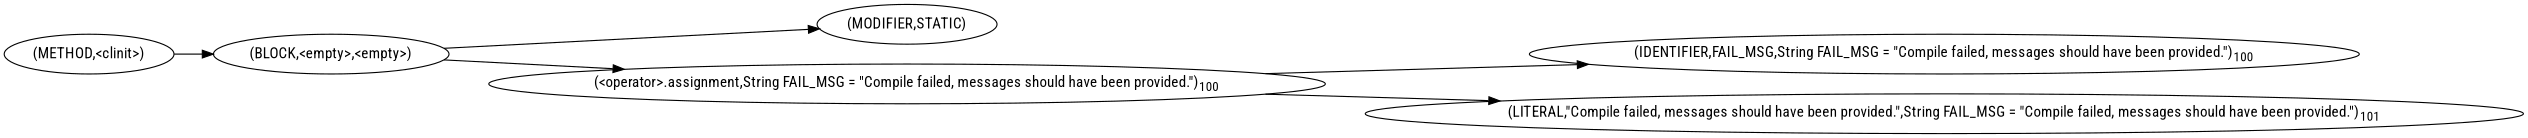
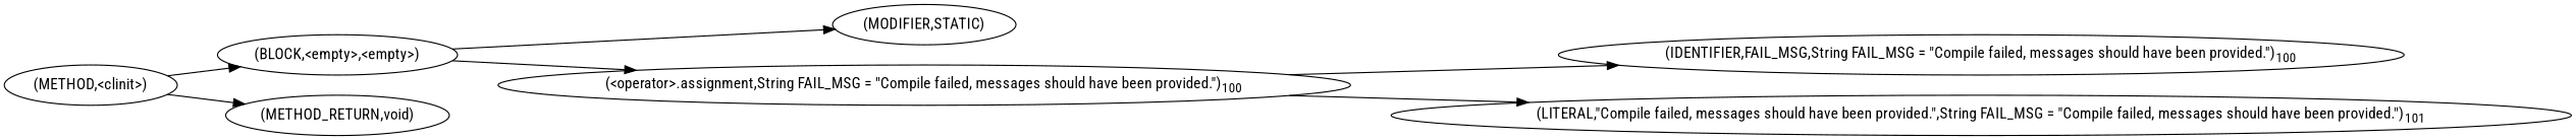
  digraph {
    fontname="Roboto Condensed"
    rankdir=LR
    node [fontname="Roboto Condensed"]
    edge [fontname="Roboto Condensed"]
    n1 [label=<(METHOD,&lt;clinit&gt;)>]
    n2 [label=<(BLOCK,&lt;empty&gt;,&lt;empty&gt;)>]
+   n3 [label=<(METHOD_RETURN,void)>]
    n4 [label=<(MODIFIER,STATIC)>]
    n5 [label=<(&lt;operator&gt;.assignment,String FAIL_MSG = &quot;Compile failed, messages should have been provided.&quot;)<SUB>100</SUB>>]
    n6 [label=<(IDENTIFIER,FAIL_MSG,String FAIL_MSG = &quot;Compile failed, messages should have been provided.&quot;)<SUB>100</SUB>>]
    n7 [label=<(LITERAL,&quot;Compile failed, messages should have been provided.&quot;,String FAIL_MSG = &quot;Compile failed, messages should have been provided.&quot;)<SUB>101</SUB>>]
    n1 -> n2
+   n1 -> n3
    n2 -> n4
    n2 -> n5
    n5 -> n6
    n5 -> n7
  }
